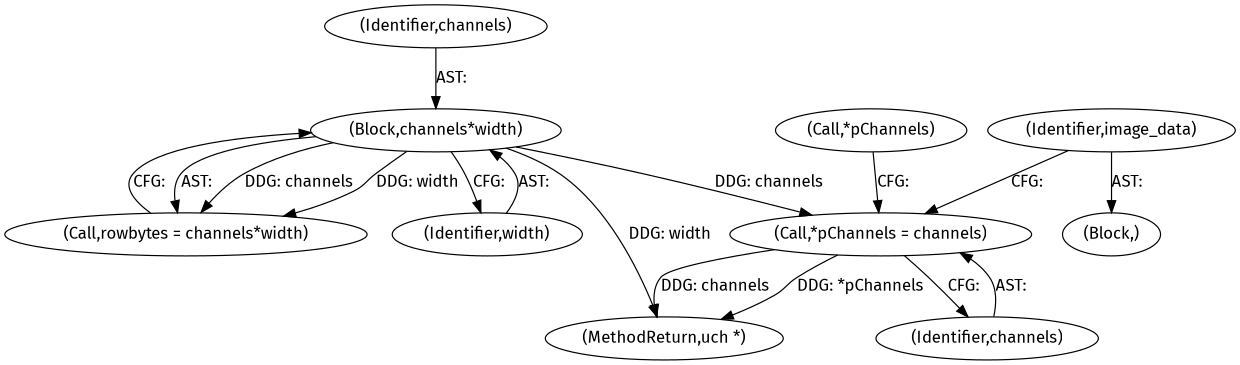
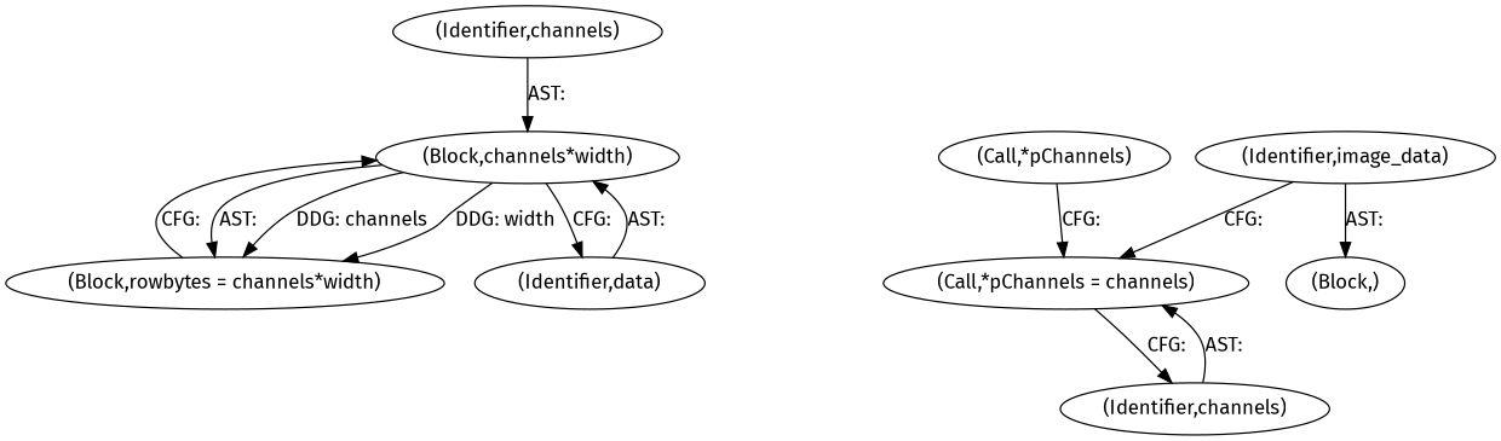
  digraph {
    fontname="Fira Sans"
    node [fontname="Fira Sans"]
    edge [fontname="Fira Sans"]
    n1 [label="(Call,*pChannels = channels)"]
    n2 [label="(Identifier,channels)"]
-   n3 [label="(MethodReturn,uch *)"]
    n4 [label="(Block,)"]
    n5 [label="(Block,channels*width)"]
-   n6 [label="(Identifier,width)"]
-   n7 [label="(Call,rowbytes = channels*width)"]
+   n6 [label="(Identifier,data)"]
+   n7 [label="(Block,rowbytes = channels*width)"]
    n8 [label="(Identifier,channels)"]
    n9 [label="(Identifier,image_data)"]
    n10 [label="(Call,*pChannels)"]
    n1 -> n2 [label="CFG: "]
-   n1 -> n3 [label="DDG: *pChannels"]
-   n1 -> n3 [label="DDG: channels"]
    n2 -> n1 [label="AST: "]
-   n5 -> n1 [label="DDG: channels"]
-   n5 -> n3 [label="DDG: width"]
    n5 -> n6 [label="CFG: "]
    n5 -> n7 [label="AST: "]
    n5 -> n7 [label="DDG: channels"]
    n5 -> n7 [label="DDG: width"]
    n6 -> n5 [label="AST: "]
    n7 -> n5 [label="CFG: "]
    n8 -> n5 [label="AST: "]
    n9 -> n1 [label="CFG: "]
    n9 -> n4 [label="AST: "]
    n10 -> n1 [label="CFG: "]
  }
